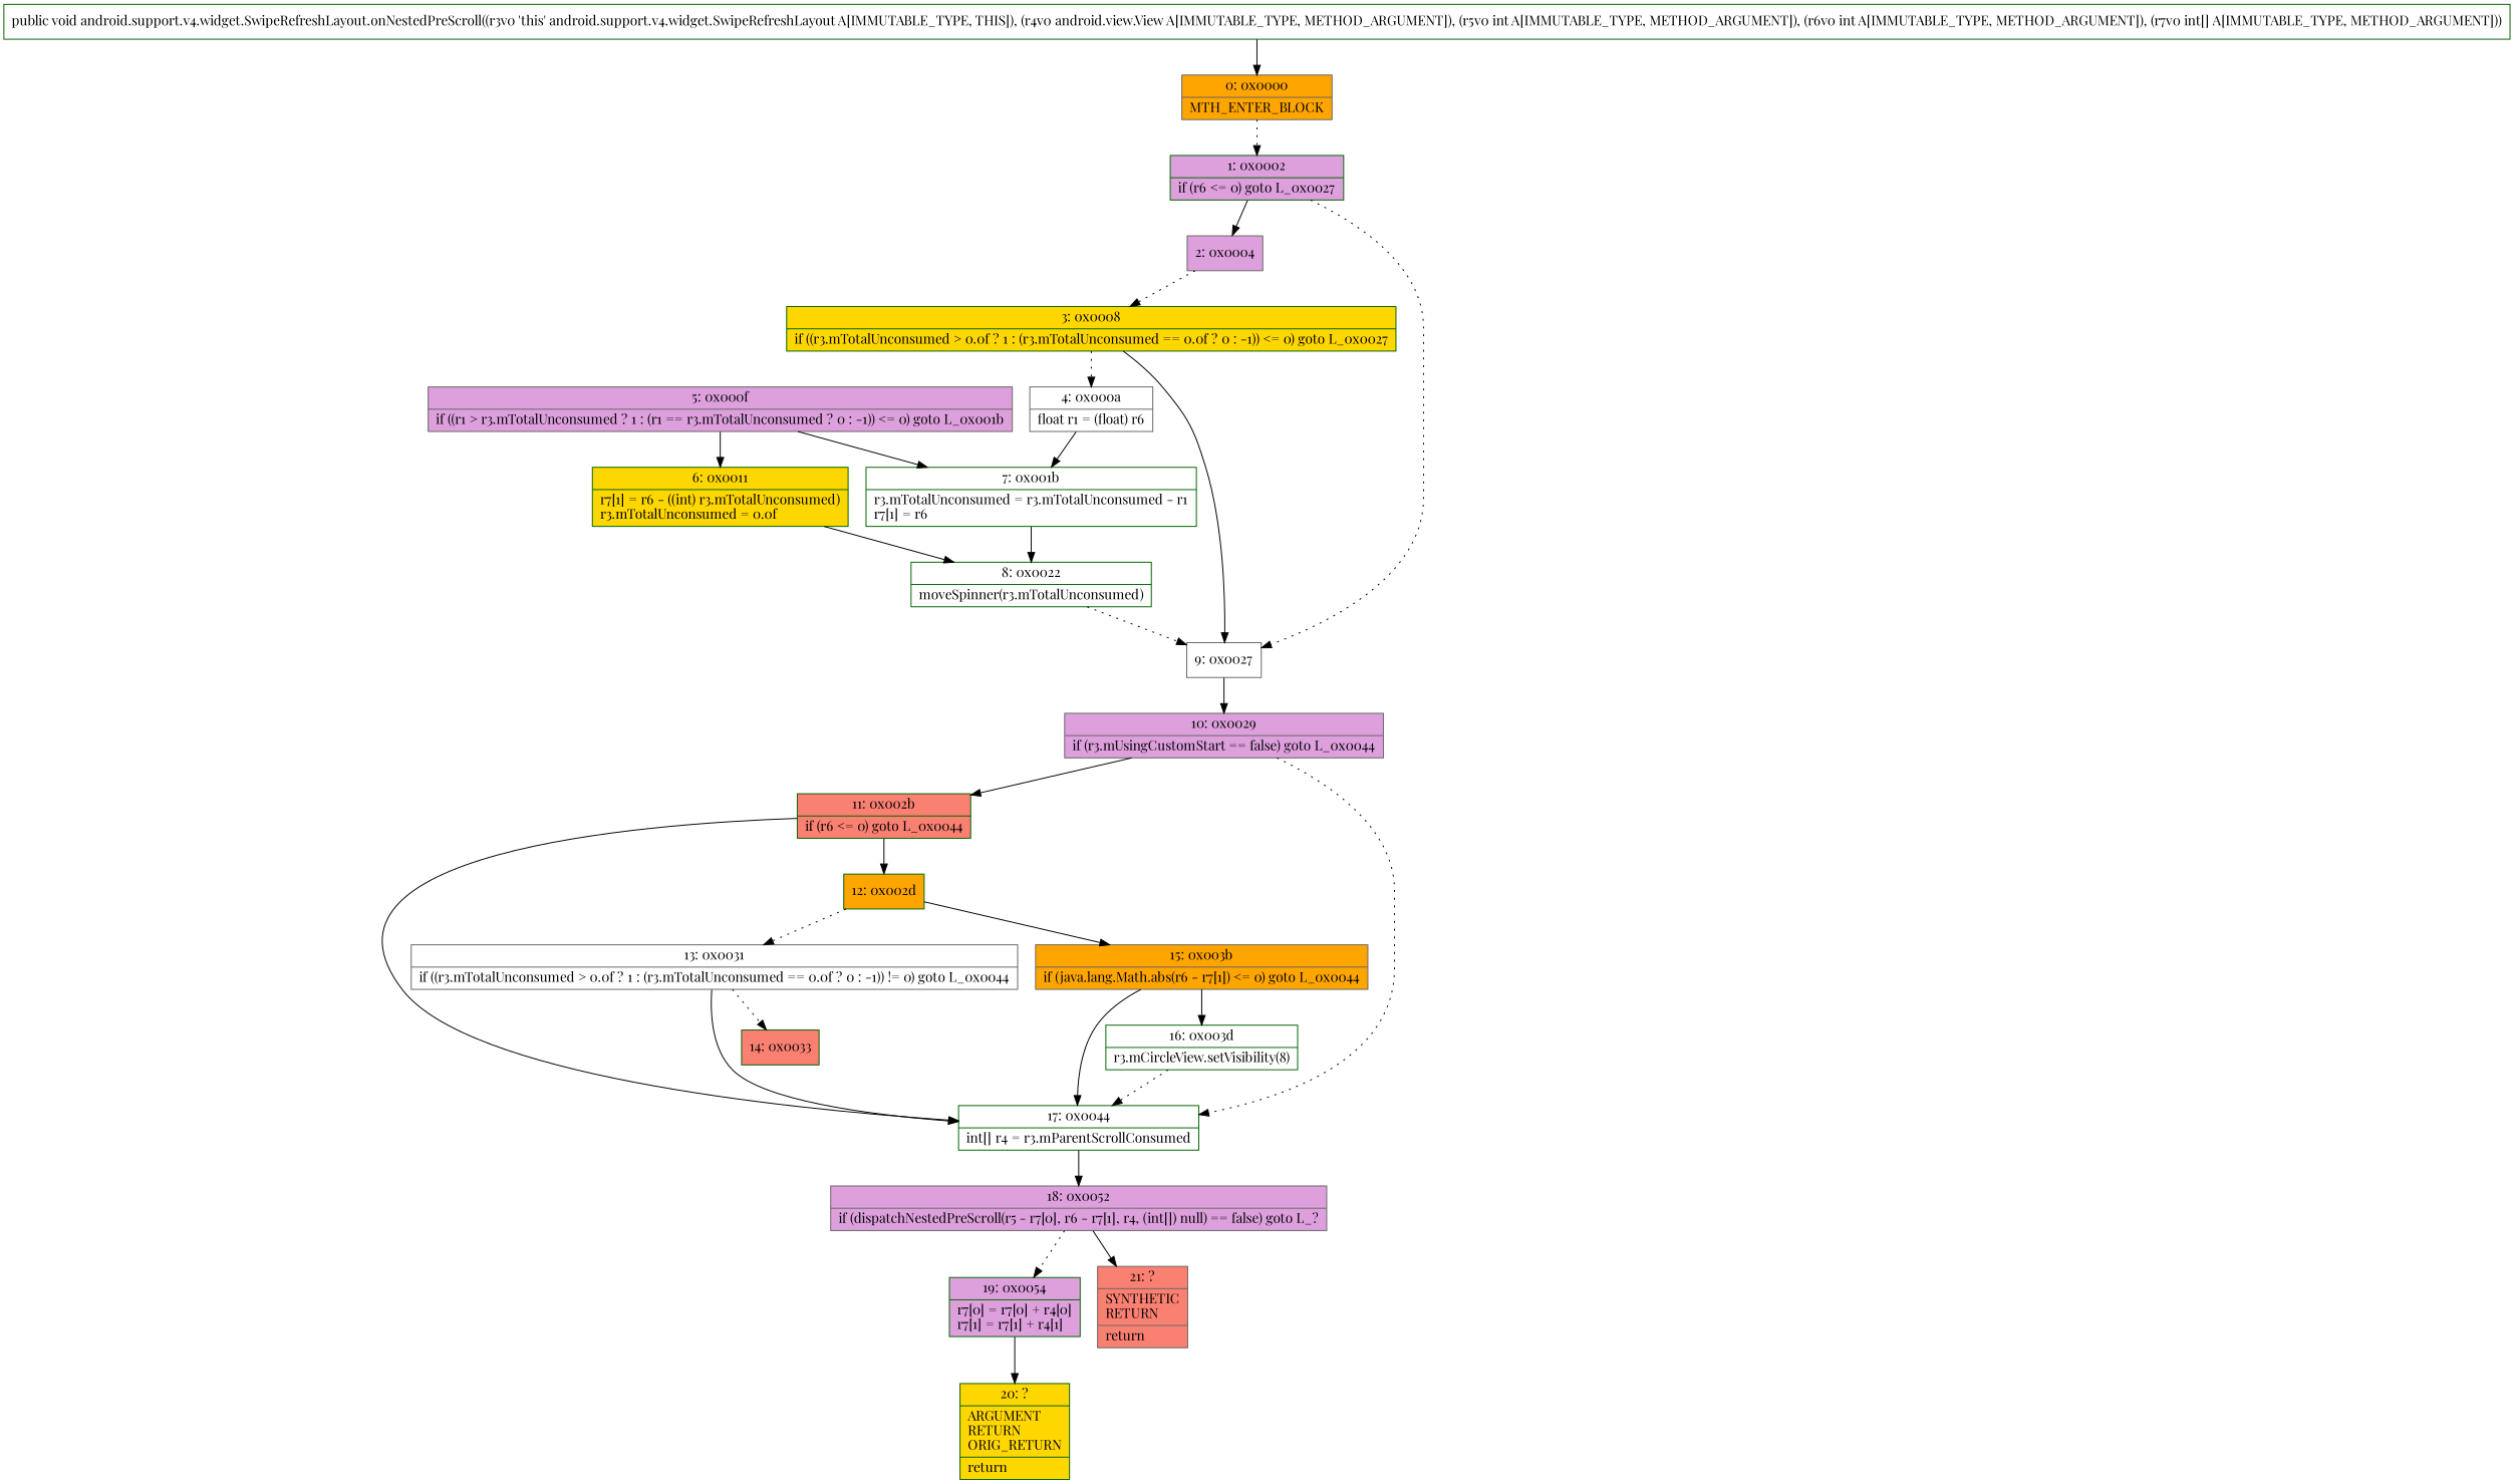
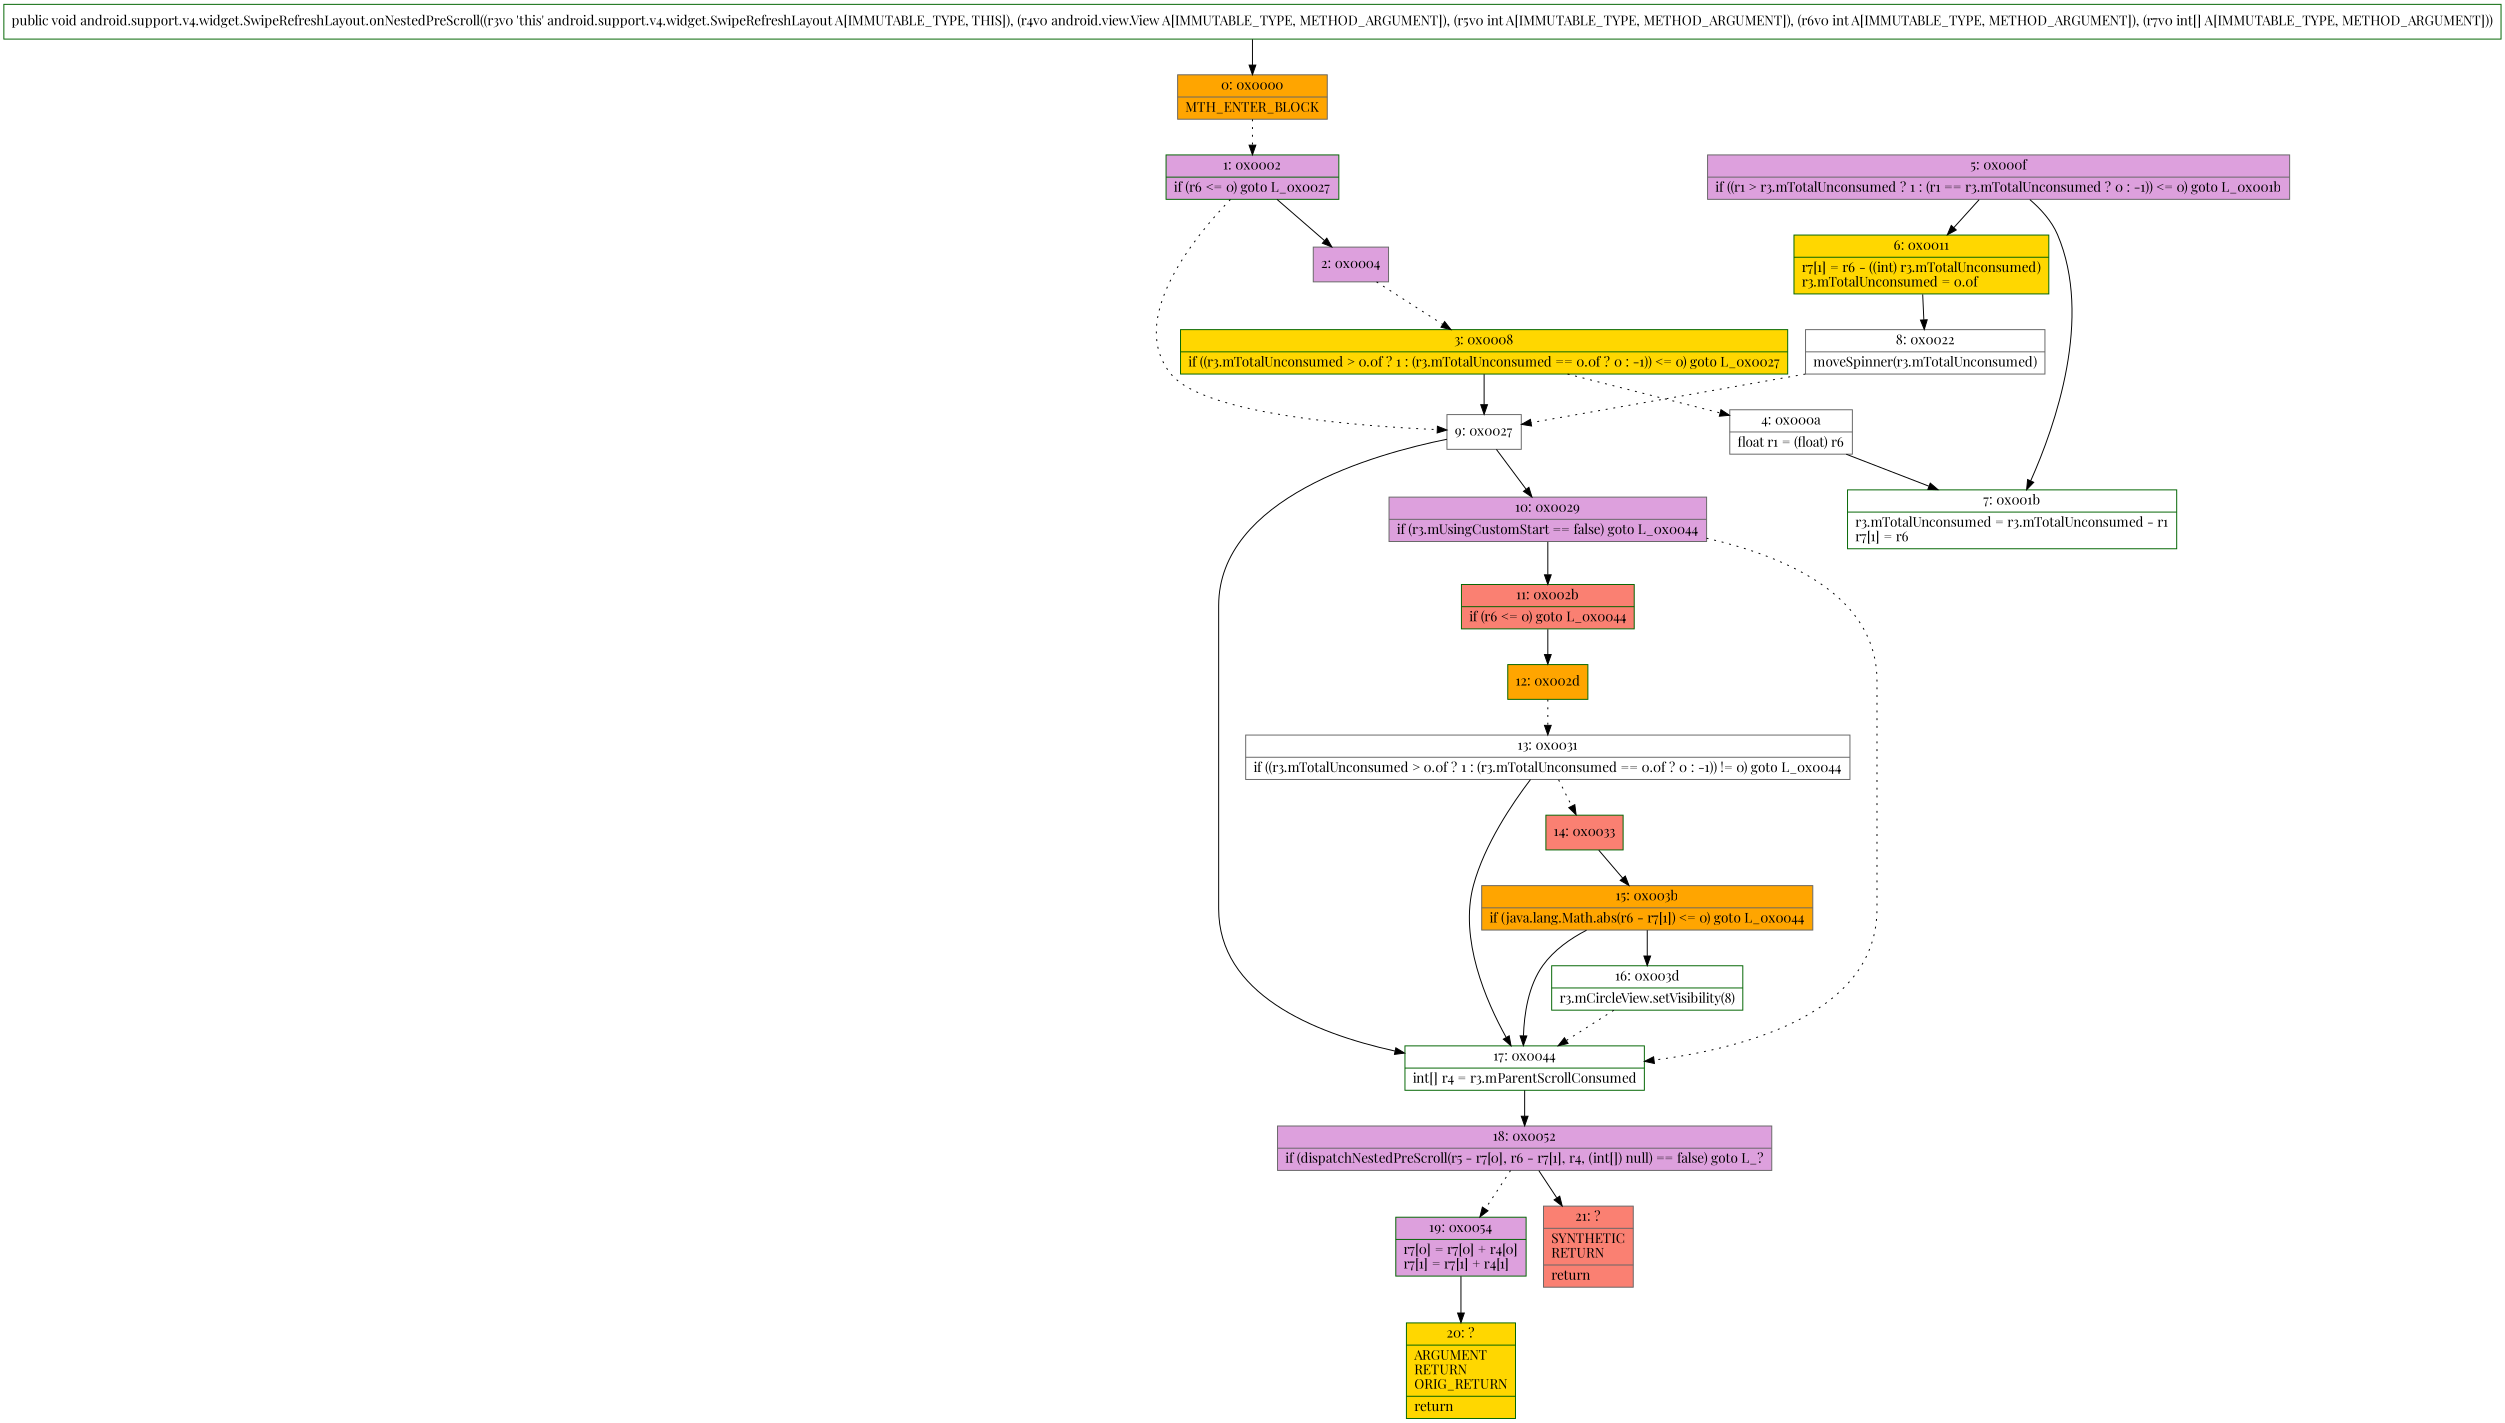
  digraph {
    fontname="Playfair Display"
    node [color=darkgreen fillcolor=white fontname="Playfair Display" shape=record style=filled]
    edge [fontname="Playfair Display" style=solid]
    n1 [color=gray40 fillcolor=orange label="{0\:\ 0x0000|MTH_ENTER_BLOCK\l}"]
    n2 [fillcolor=plum label="{1\:\ 0x0002|if (r6 \<= 0) goto L_0x0027\l}"]
    n3 [color=gray40 fillcolor=plum label="{2\:\ 0x0004}"]
    n4 [color=gray40 label="{9\:\ 0x0027}"]
    n5 [fillcolor=gold label="{3\:\ 0x0008|if ((r3.mTotalUnconsumed \> 0.0f ? 1 : (r3.mTotalUnconsumed == 0.0f ? 0 : \-1)) \<= 0) goto L_0x0027\l}"]
    n6 [color=gray40 fillcolor=plum label="{10\:\ 0x0029|if (r3.mUsingCustomStart == false) goto L_0x0044\l}"]
    n7 [color=gray40 label="{4\:\ 0x000a|float r1 = (float) r6\l}"]
    n8 [label="{7\:\ 0x001b|r3.mTotalUnconsumed = r3.mTotalUnconsumed \- r1\lr7[1] = r6\l}"]
    n9 [color=gray40 fillcolor=plum label="{5\:\ 0x000f|if ((r1 \> r3.mTotalUnconsumed ? 1 : (r1 == r3.mTotalUnconsumed ? 0 : \-1)) \<= 0) goto L_0x001b\l}"]
    n10 [fillcolor=gold label="{6\:\ 0x0011|r7[1] = r6 \- ((int) r3.mTotalUnconsumed)\lr3.mTotalUnconsumed = 0.0f\l}"]
-   n11 [label="{8\:\ 0x0022|moveSpinner(r3.mTotalUnconsumed)\l}"]
+   n11 [color=gray40 label="{8\:\ 0x0022|moveSpinner(r3.mTotalUnconsumed)\l}"]
    n12 [fillcolor=salmon label="{11\:\ 0x002b|if (r6 \<= 0) goto L_0x0044\l}"]
    n13 [label="{17\:\ 0x0044|int[] r4 = r3.mParentScrollConsumed\l}"]
    n14 [fillcolor=orange label="{12\:\ 0x002d}"]
    n15 [color=gray40 fillcolor=plum label="{18\:\ 0x0052|if (dispatchNestedPreScroll(r5 \- r7[0], r6 \- r7[1], r4, (int[]) null) == false) goto L_?\l}"]
    n16 [color=gray40 label="{13\:\ 0x0031|if ((r3.mTotalUnconsumed \> 0.0f ? 1 : (r3.mTotalUnconsumed == 0.0f ? 0 : \-1)) != 0) goto L_0x0044\l}"]
    n17 [fillcolor=salmon label="{14\:\ 0x0033}"]
    n18 [color=gray40 fillcolor=orange label="{15\:\ 0x003b|if (java.lang.Math.abs(r6 \- r7[1]) \<= 0) goto L_0x0044\l}"]
    n19 [label="{16\:\ 0x003d|r3.mCircleView.setVisibility(8)\l}"]
    n20 [fillcolor=plum label="{19\:\ 0x0054|r7[0] = r7[0] + r4[0]\lr7[1] = r7[1] + r4[1]\l}"]
    n21 [color=gray40 fillcolor=salmon label="{21\:\ ?|SYNTHETIC\lRETURN\l|return\l}"]
    n22 [fillcolor=gold label="{20\:\ ?|ARGUMENT\lRETURN\lORIG_RETURN\l|return\l}"]
    n23 [label="{public void android.support.v4.widget.SwipeRefreshLayout.onNestedPreScroll((r3v0 'this' android.support.v4.widget.SwipeRefreshLayout A[IMMUTABLE_TYPE, THIS]), (r4v0 android.view.View A[IMMUTABLE_TYPE, METHOD_ARGUMENT]), (r5v0 int A[IMMUTABLE_TYPE, METHOD_ARGUMENT]), (r6v0 int A[IMMUTABLE_TYPE, METHOD_ARGUMENT]), (r7v0 int[] A[IMMUTABLE_TYPE, METHOD_ARGUMENT])) }"]
    n1 -> n2 [style=dotted]
    n2 -> n3
    n2 -> n4 [style=dotted]
    n3 -> n5 [style=dotted]
    n4 -> n6
    n5 -> n4
    n5 -> n7 [style=dotted]
    n6 -> n12
    n6 -> n13 [style=dotted]
    n7 -> n8
-   n8 -> n11
    n9 -> n8
    n9 -> n10
    n10 -> n11
    n11 -> n4 [style=dotted]
-   n12 -> n13
+   n4 -> n13
    n12 -> n14
    n13 -> n15
    n14 -> n16 [style=dotted]
    n15 -> n20 [style=dotted]
    n15 -> n21
    n16 -> n13
    n16 -> n17 [style=dotted]
-   n14 -> n18
+   n17 -> n18
    n18 -> n13
    n18 -> n19
    n19 -> n13 [style=dotted]
    n20 -> n22
    n23 -> n1
  }
